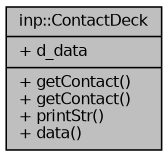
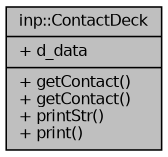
  digraph {
-   n1 [color=black fillcolor=grey75 fontcolor=black fontname=Helvetica fontsize=10 height=0.2 label="{inp::ContactDeck\n|+ d_data\l|+ getContact()\l+ getContact()\l+ printStr()\l+ data()\l}" shape=record style=filled width=0.4]
+   n1 [color=black fillcolor=grey75 fontcolor=black fontname=Helvetica fontsize=10 height=0.2 label="{inp::ContactDeck\n|+ d_data\l|+ getContact()\l+ getContact()\l+ printStr()\l+ print()\l}" shape=record style=filled width=0.4]
  }
